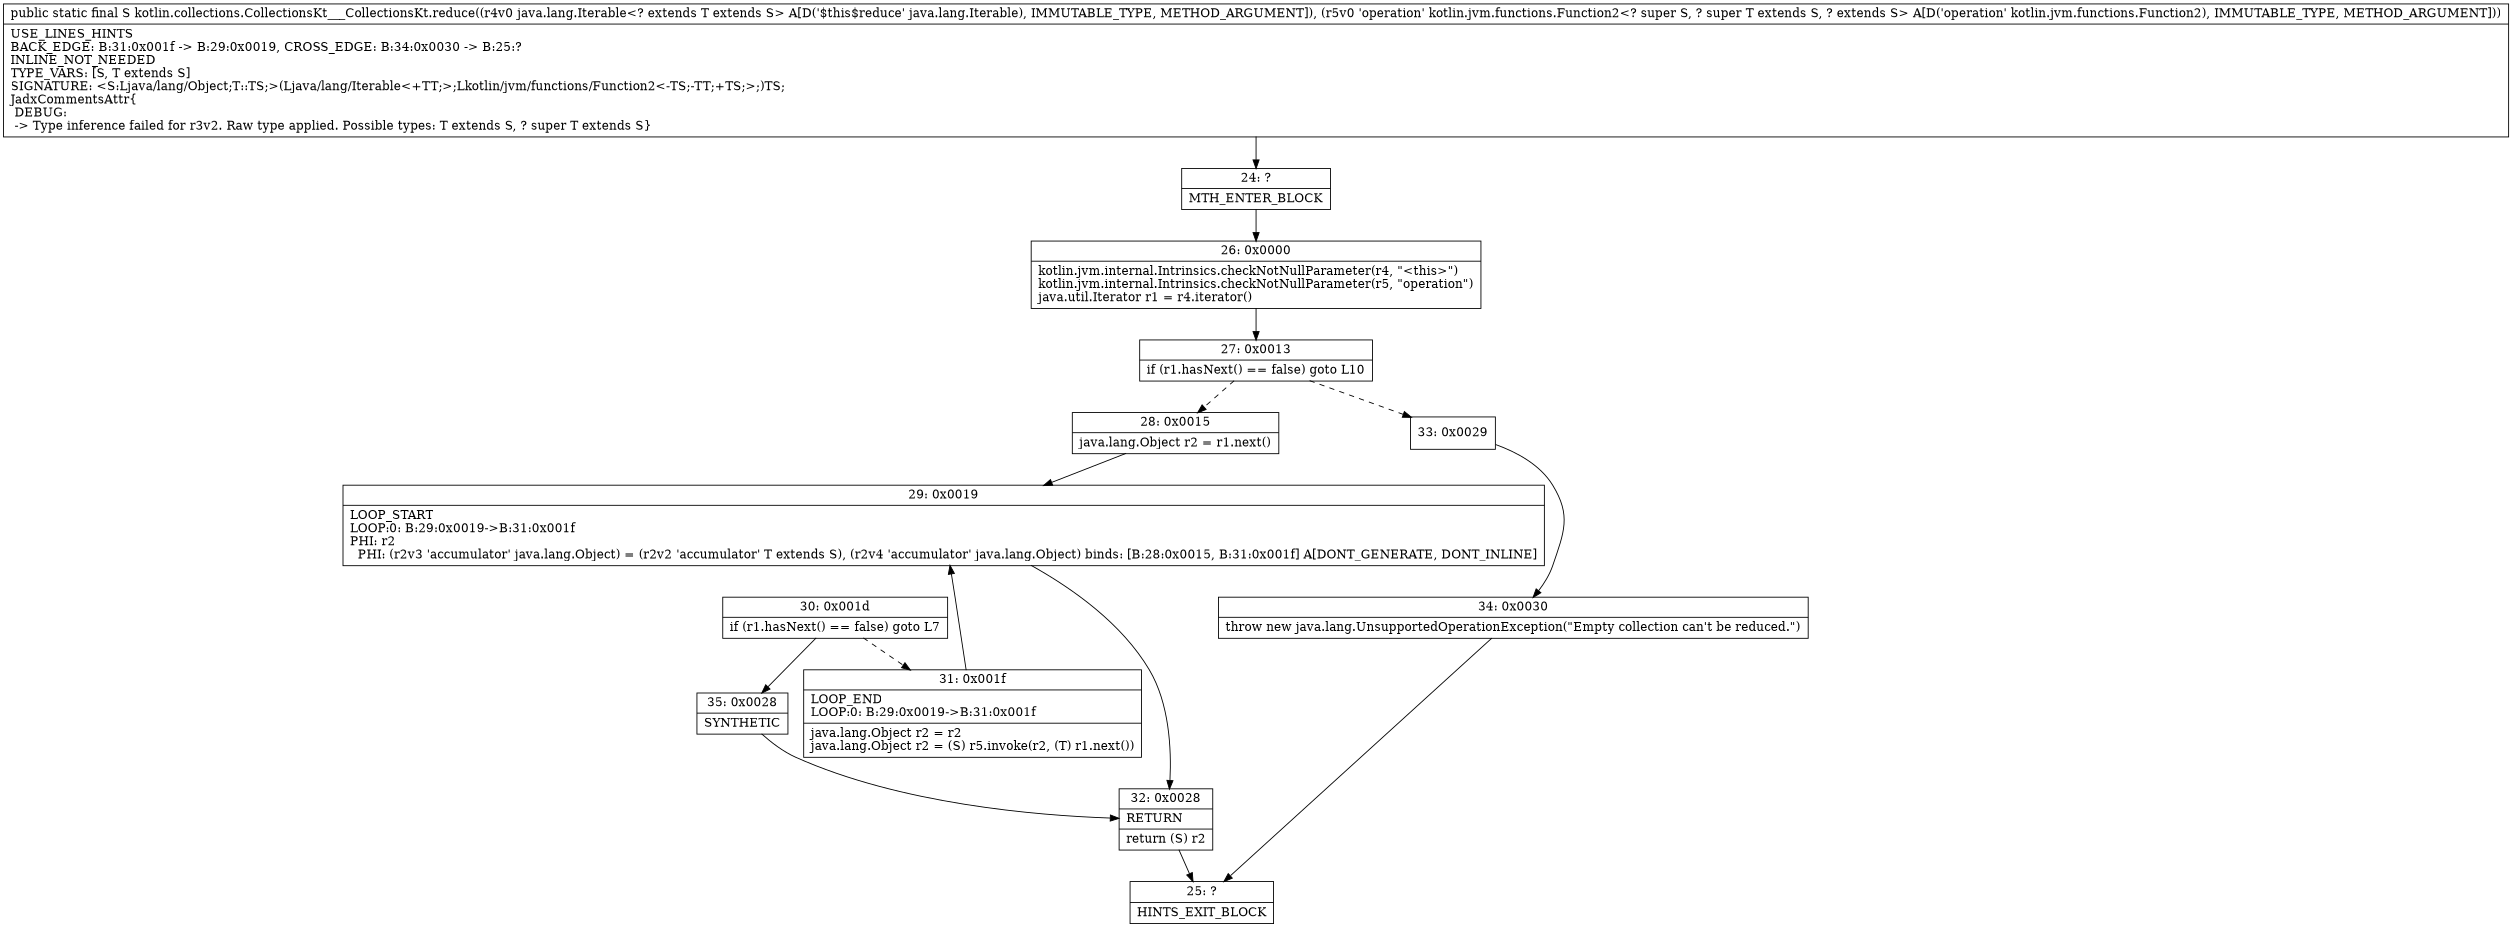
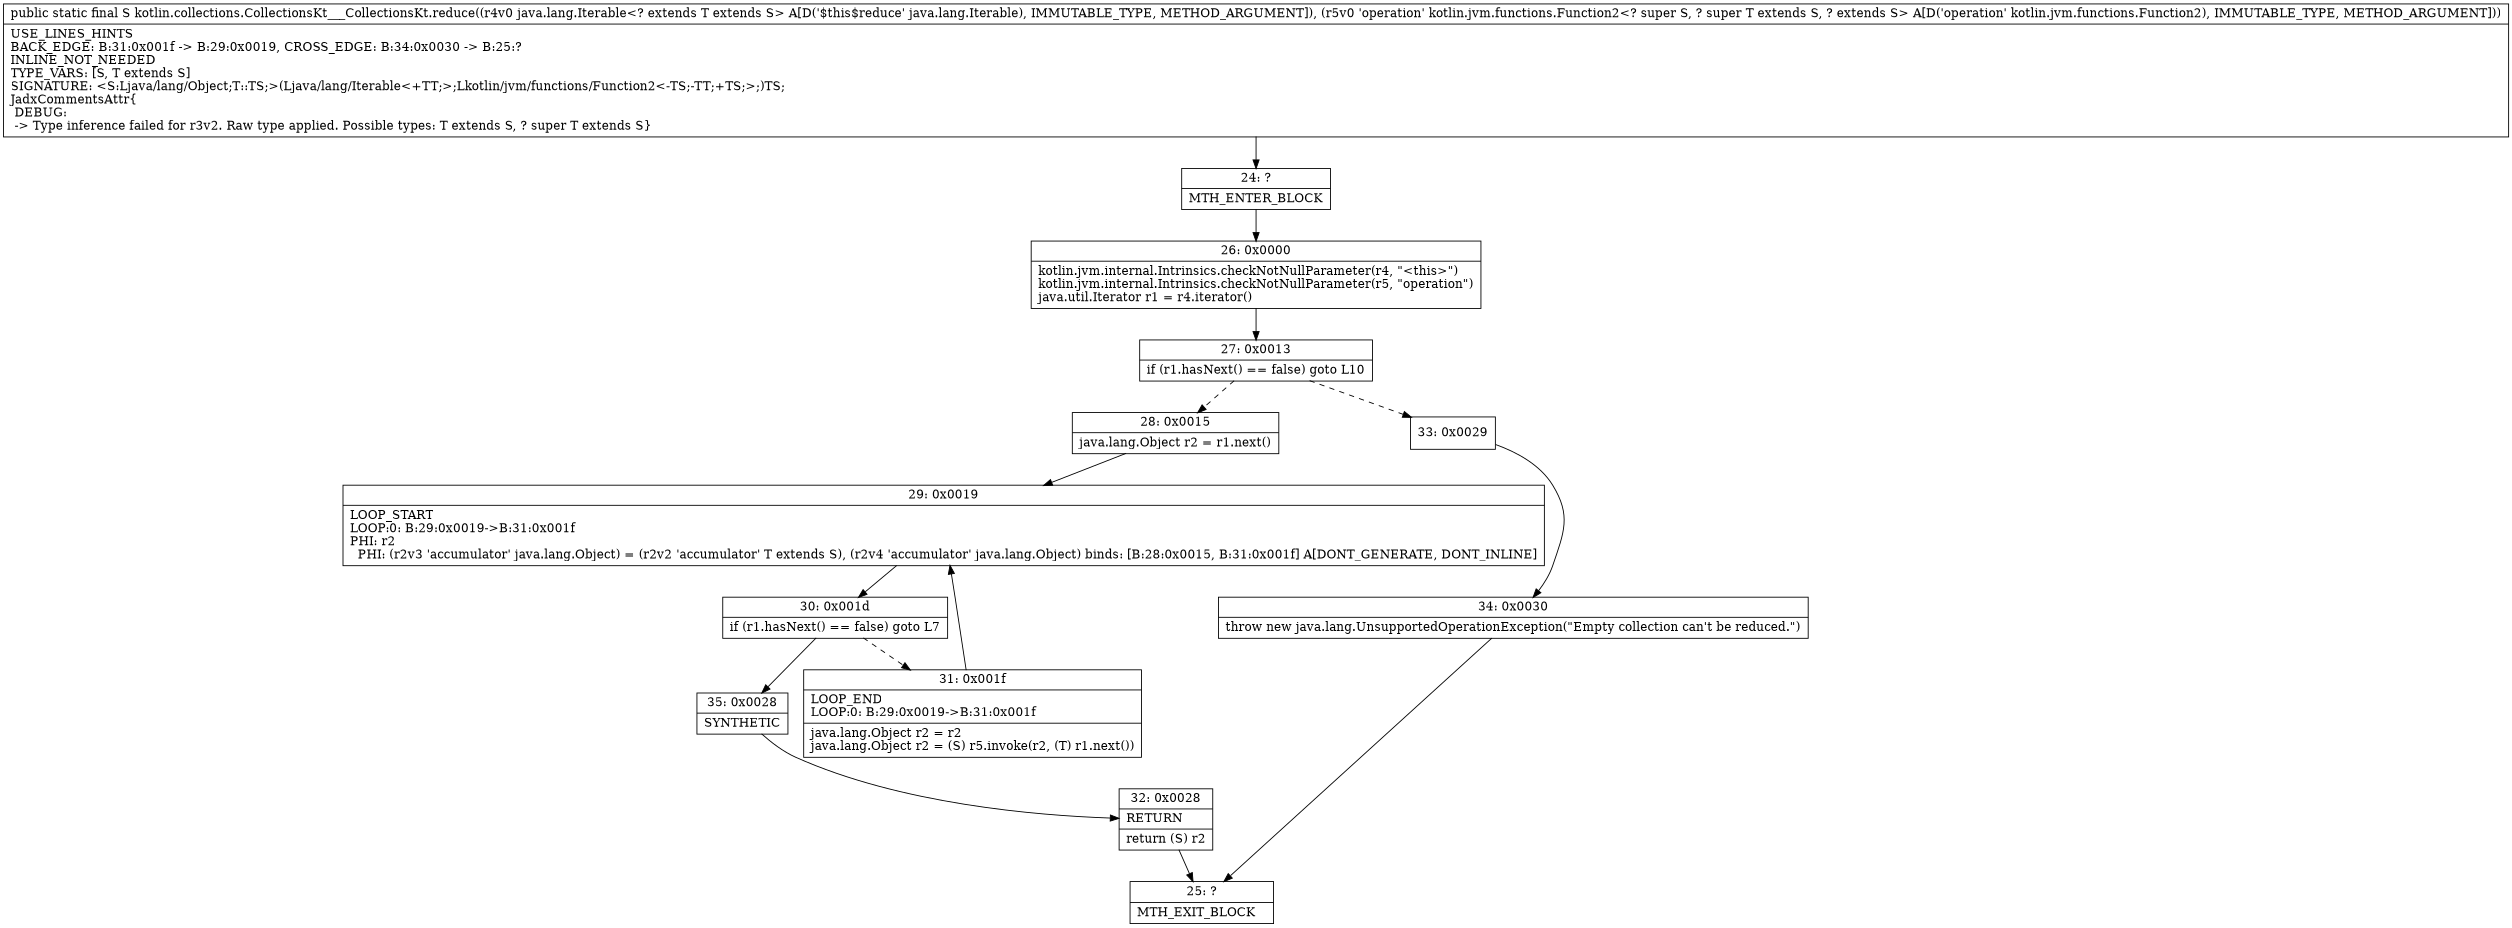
  digraph {
    node [shape=record]
    n1 [label="{24\:\ ?|MTH_ENTER_BLOCK\l}"]
    n2 [label="{26\:\ 0x0000|kotlin.jvm.internal.Intrinsics.checkNotNullParameter(r4, \"\<this\>\")\lkotlin.jvm.internal.Intrinsics.checkNotNullParameter(r5, \"operation\")\ljava.util.Iterator r1 = r4.iterator()\l}"]
    n3 [label="{27\:\ 0x0013|if (r1.hasNext() == false) goto L10\l}"]
    n4 [label="{28\:\ 0x0015|java.lang.Object r2 = r1.next()\l}"]
    n5 [label="{33\:\ 0x0029}"]
    n6 [label="{29\:\ 0x0019|LOOP_START\lLOOP:0: B:29:0x0019\-\>B:31:0x001f\lPHI: r2 \l  PHI: (r2v3 'accumulator' java.lang.Object) = (r2v2 'accumulator' T extends S), (r2v4 'accumulator' java.lang.Object) binds: [B:28:0x0015, B:31:0x001f] A[DONT_GENERATE, DONT_INLINE]\l}"]
    n7 [label="{34\:\ 0x0030|throw new java.lang.UnsupportedOperationException(\"Empty collection can't be reduced.\")\l}"]
    n8 [label="{30\:\ 0x001d|if (r1.hasNext() == false) goto L7\l}"]
    n9 [label="{31\:\ 0x001f|LOOP_END\lLOOP:0: B:29:0x0019\-\>B:31:0x001f\l|java.lang.Object r2 = r2\ljava.lang.Object r2 = (S) r5.invoke(r2, (T) r1.next())\l}"]
    n10 [label="{35\:\ 0x0028|SYNTHETIC\l}"]
    n11 [label="{32\:\ 0x0028|RETURN\l|return (S) r2\l}"]
-   n12 [label="{25\:\ ?|HINTS_EXIT_BLOCK\l}"]
+   n12 [label="{25\:\ ?|MTH_EXIT_BLOCK\l}"]
    n13 [label="{public static final S kotlin.collections.CollectionsKt___CollectionsKt.reduce((r4v0 java.lang.Iterable\<? extends T extends S\> A[D('$this$reduce' java.lang.Iterable), IMMUTABLE_TYPE, METHOD_ARGUMENT]), (r5v0 'operation' kotlin.jvm.functions.Function2\<? super S, ? super T extends S, ? extends S\> A[D('operation' kotlin.jvm.functions.Function2), IMMUTABLE_TYPE, METHOD_ARGUMENT]))  | USE_LINES_HINTS\lBACK_EDGE: B:31:0x001f \-\> B:29:0x0019, CROSS_EDGE: B:34:0x0030 \-\> B:25:?\lINLINE_NOT_NEEDED\lTYPE_VARS: [S, T extends S]\lSIGNATURE: \<S:Ljava\/lang\/Object;T::TS;\>(Ljava\/lang\/Iterable\<+TT;\>;Lkotlin\/jvm\/functions\/Function2\<\-TS;\-TT;+TS;\>;)TS;\lJadxCommentsAttr\{\l DEBUG: \l \-\> Type inference failed for r3v2. Raw type applied. Possible types: T extends S, ? super T extends S\}\l}"]
    n1 -> n2
    n2 -> n3
    n3 -> n4 [style=dashed]
    n3 -> n5 [style=dashed]
    n4 -> n6
    n5 -> n7
-   n6 -> n11
+   n6 -> n8
    n7 -> n12
    n8 -> n9 [style=dashed]
    n8 -> n10
    n9 -> n6
    n10 -> n11
    n11 -> n12
    n13 -> n1
  }
